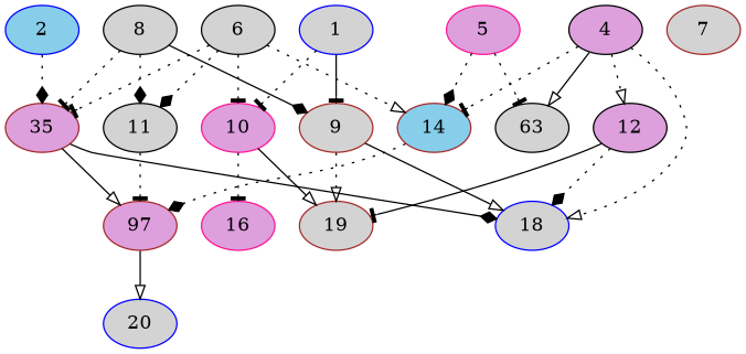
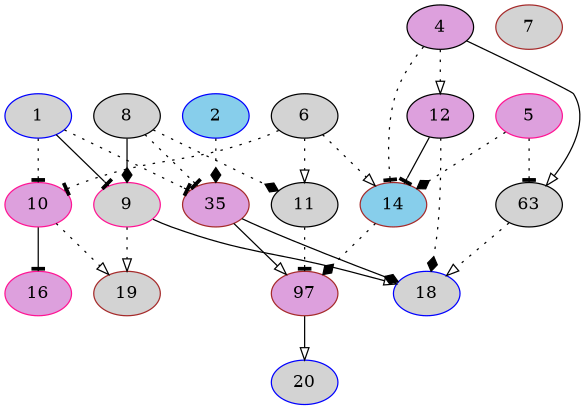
  digraph {
    node [alpha=0.03 color=brown fillcolor=lightgrey style=filled]
    edge [arrowhead=tee style=dotted]
    1 [alpha=0.11 color=blue expect_size=30880768]
-   9 [alpha=0.12 expect_size=11678720]
+   9 [alpha=0.12 color=deeppink expect_size=11678720]
    10 [alpha=0.12 color=deeppink expect_size=38333440 fillcolor=plum]
    n4 [alpha=0.15 expect_size=24769536 fillcolor=plum label=35]
    18 [alpha=0.18 color=blue expect_size=22481920]
    19 [expect_size=40611840]
    16 [alpha=0.19 color=deeppink expect_size=32129024 fillcolor=plum]
    n8 [alpha=0.13 expect_size=21089280 fillcolor=plum label=97]
    20 [alpha=0.17 color=blue expect_size=21538816]
    2 [alpha=0.06 color=blue expect_size=32688128 fillcolor=skyblue]
    n11 [alpha=0.13 color=black expect_size=35154944 label=63]
    4 [alpha=0.19 color=black expect_size=44153856 fillcolor=plum]
    12 [color=black expect_size=19965952 fillcolor=plum]
    14 [alpha=0.10 expect_size=26250240 fillcolor=skyblue]
    5 [color=deeppink expect_size=21214208 fillcolor=plum]
    6 [alpha=0.15 color=black expect_size=43854848]
    11 [alpha=0.19 color=black expect_size=41010176]
    7 [alpha=0.01 expect_size=18424832]
    8 [alpha=0.08 color=black expect_size=49105920]
    1 -> 9 [style=solid]
    1 -> 10
-   6 -> n4
+   1 -> n4
    9 -> 18 [arrowhead=onormal style=solid]
    9 -> 19 [arrowhead=onormal]
-   10 -> 19 [arrowhead=onormal style=solid]
-   10 -> 16
+   10 -> 19 [arrowhead=onormal]
+   10 -> 16 [style=solid]
    n4 -> 18 [arrowhead=diamond style=solid]
    n4 -> n8 [arrowhead=onormal style=solid]
    n8 -> 20 [arrowhead=onormal style=solid]
    2 -> n4 [arrowhead=diamond]
-   4 -> 18 [arrowhead=onormal]
+   n11 -> 18 [arrowhead=onormal]
    4 -> n11 [arrowhead=onormal style=solid]
    4 -> 12 [arrowhead=onormal]
    4 -> 14
    12 -> 18 [arrowhead=diamond]
-   12 -> 19 [style=solid]
+   12 -> 14 [style=solid]
    14 -> n8 [arrowhead=diamond]
    5 -> n11
    5 -> 14 [arrowhead=diamond]
    6 -> 10
    6 -> 14 [arrowhead=onormal]
-   6 -> 11 [arrowhead=diamond]
+   6 -> 11 [arrowhead=onormal]
    11 -> n8
    8 -> 9 [arrowhead=diamond style=solid]
    8 -> n4
    8 -> 11 [arrowhead=diamond]
  }
